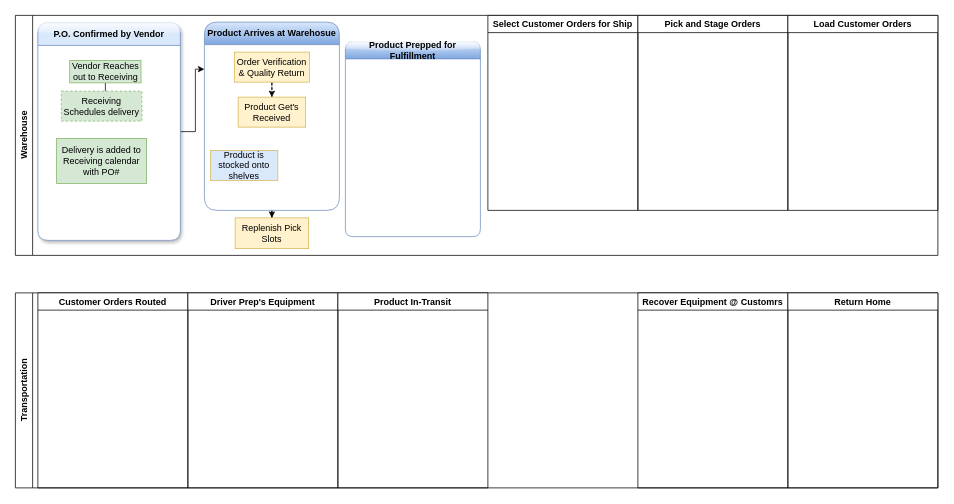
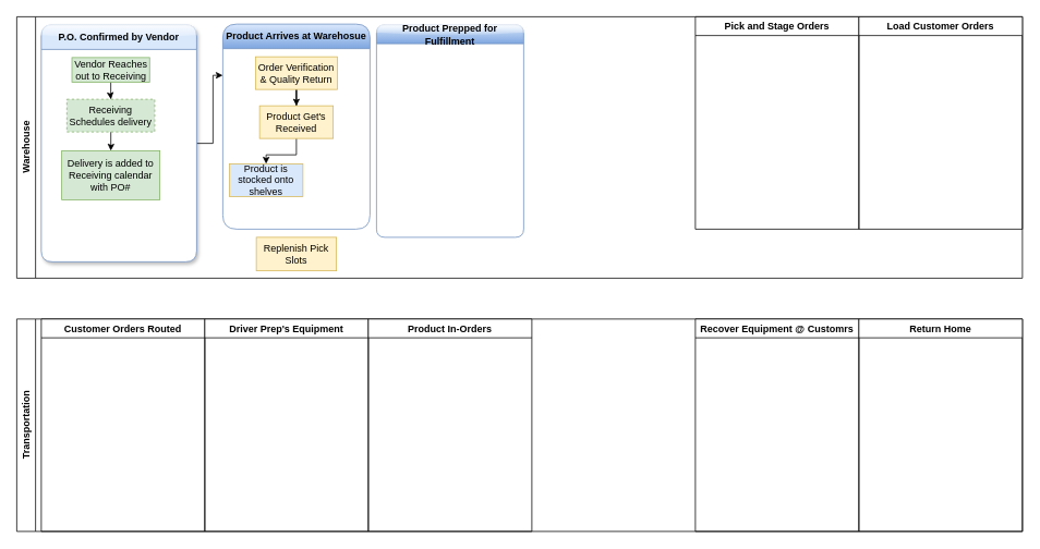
  <mxCell id="0" />
  <mxCell id="1" parent="0" />
  <mxCell id="2" value="Warehouse" style="swimlane;horizontal=0;whiteSpace=wrap;html=1;" parent="1" vertex="1"><mxGeometry x="20" y="20" width="1230" height="320" as="geometry"><mxRectangle x="60" y="-680" width="40" height="140" as="alternateBounds" /></mxGeometry></mxCell>
  <mxCell id="3" style="edgeStyle=orthogonalEdgeStyle;rounded=0;orthogonalLoop=1;jettySize=auto;html=1;exitX=1;exitY=0.5;exitDx=0;exitDy=0;entryX=0;entryY=0.25;entryDx=0;entryDy=0;" parent="2" source="4" target="11" edge="1"><mxGeometry relative="1" as="geometry" /></mxCell>
  <mxCell id="4" value="P.O. Confirmed by Vendor" style="swimlane;whiteSpace=wrap;html=1;startSize=30;fillColor=#dae8fc;strokeColor=#6c8ebf;gradientColor=none;swimlaneFillColor=default;textShadow=0;labelBackgroundColor=none;rounded=1;glass=1;shadow=1;" parent="2" vertex="1"><mxGeometry x="30" y="10" width="190" height="290" as="geometry"><mxRectangle x="30" width="90" height="30" as="alternateBounds" /></mxGeometry></mxCell>
  <mxCell id="5" value="" style="edgeStyle=orthogonalEdgeStyle;rounded=0;orthogonalLoop=1;jettySize=auto;html=1;" parent="4" source="6" target="8" edge="1"><mxGeometry relative="1" as="geometry" /></mxCell>
- <mxCell id="6" value="Vendor Reaches out to Receiving" style="rounded=0;whiteSpace=wrap;html=1;fillColor=#d5e8d4;strokeColor=#82b366;" parent="4" vertex="1"><mxGeometry x="42.5" y="50" width="95" height="30" as="geometry" /></mxCell>
+ <mxCell id="6" value="Vendor Reaches out to Receiving" style="rounded=0;whiteSpace=wrap;html=1;fillColor=#d5e8d4;strokeColor=#82b366;" parent="4" vertex="1"><mxGeometry x="37.5" y="40" width="95" height="30" as="geometry" /></mxCell>
+ <mxCell id="7" value="" style="edgeStyle=orthogonalEdgeStyle;rounded=0;orthogonalLoop=1;jettySize=auto;html=1;" parent="4" source="8" target="9" edge="1"><mxGeometry relative="1" as="geometry" /></mxCell>
  <mxCell id="8" value="Receiving Schedules delivery" style="whiteSpace=wrap;html=1;rounded=0;fillColor=#d5e8d4;strokeColor=#82b366;dashed=1;" parent="4" vertex="1"><mxGeometry x="31.25" y="91" width="107.5" height="40" as="geometry" /></mxCell>
  <mxCell id="9" value="Delivery is added to Receiving calendar with PO#" style="whiteSpace=wrap;html=1;rounded=0;fillColor=#d5e8d4;strokeColor=#82b366;" parent="4" vertex="1"><mxGeometry x="25" y="154" width="120" height="60" as="geometry" /></mxCell>
- <mxCell id="10" value="" style="edgeStyle=orthogonalEdgeStyle;rounded=0;orthogonalLoop=1;jettySize=auto;html=1;" parent="2" source="11" target="21" edge="1"><mxGeometry relative="1" as="geometry" /></mxCell>
  <mxCell id="11" value="Product Arrives at Warehosue" style="swimlane;whiteSpace=wrap;html=1;startSize=30;rounded=1;glass=0;fillColor=#dae8fc;gradientColor=#7ea6e0;strokeColor=#6c8ebf;swimlaneFillColor=default;arcSize=19;" parent="2" vertex="1"><mxGeometry x="252" y="9" width="180" height="251" as="geometry"><mxRectangle x="250" y="9" width="200" height="30" as="alternateBounds" /></mxGeometry></mxCell>
- <mxCell id="12" value="" style="edgeStyle=orthogonalEdgeStyle;rounded=0;orthogonalLoop=1;jettySize=auto;html=1;dashed=1;" parent="11" source="13" target="15" edge="1"><mxGeometry relative="1" as="geometry" /></mxCell>
+ <mxCell id="12" value="" style="edgeStyle=orthogonalEdgeStyle;rounded=0;orthogonalLoop=1;jettySize=auto;html=1;" parent="11" source="13" target="15" edge="1"><mxGeometry relative="1" as="geometry" /></mxCell>
  <mxCell id="13" value="Order Verification &amp;amp; Quality Return" style="rounded=0;whiteSpace=wrap;html=1;fillColor=#fff2cc;strokeColor=#d6b656;" parent="11" vertex="1"><mxGeometry x="40" y="40" width="100" height="40" as="geometry" /></mxCell>
+ <mxCell id="14" value="" style="edgeStyle=orthogonalEdgeStyle;rounded=0;orthogonalLoop=1;jettySize=auto;html=1;" parent="11" source="15" target="16" edge="1"><mxGeometry relative="1" as="geometry" /></mxCell>
  <mxCell id="15" value="Product Get's Received" style="rounded=0;whiteSpace=wrap;html=1;fillColor=#fff2cc;strokeColor=#d6b656;" parent="11" vertex="1"><mxGeometry x="45" y="100" width="90" height="40" as="geometry" /></mxCell>
  <mxCell id="16" value="Product is stocked onto shelves" style="whiteSpace=wrap;html=1;fillColor=#dae8fc;strokeColor=#d6b656;rounded=0;" parent="11" vertex="1"><mxGeometry x="8" y="171" width="90" height="40" as="geometry" /></mxCell>
- <mxCell id="17" value="Product Prepped for Fulfillment" style="swimlane;whiteSpace=wrap;html=1;startSize=23;fillColor=#dae8fc;strokeColor=#6c8ebf;swimlaneFillColor=default;gradientColor=#7ea6e0;rounded=1;glass=1;" parent="2" vertex="1"><mxGeometry x="440" y="35" width="180" height="260" as="geometry" /></mxCell>
- <mxCell id="18" value="Select Customer Orders for Ship" style="swimlane;whiteSpace=wrap;html=1;startSize=23;" parent="2" vertex="1"><mxGeometry x="630" width="200" height="260" as="geometry" /></mxCell>
+ <mxCell id="17" value="Product Prepped for Fulfillment" style="swimlane;whiteSpace=wrap;html=1;startSize=23;fillColor=#dae8fc;strokeColor=#6c8ebf;swimlaneFillColor=default;gradientColor=#7ea6e0;rounded=1;glass=1;" parent="2" vertex="1"><mxGeometry x="440" y="10" width="180" height="260" as="geometry" /></mxCell>
  <mxCell id="19" value="Pick and Stage Orders" style="swimlane;whiteSpace=wrap;html=1;startSize=23;" parent="2" vertex="1"><mxGeometry x="830" width="200" height="260" as="geometry" /></mxCell>
  <mxCell id="20" value="Load Customer Orders" style="swimlane;whiteSpace=wrap;html=1;startSize=23;" parent="2" vertex="1"><mxGeometry x="1030" width="200" height="260" as="geometry" /></mxCell>
  <mxCell id="21" value="Replenish Pick Slots" style="whiteSpace=wrap;html=1;fillColor=#fff2cc;strokeColor=#d6b656;rounded=0;" parent="2" vertex="1"><mxGeometry x="293" y="270" width="98" height="41" as="geometry" /></mxCell>
  <mxCell id="22" value="Transportation" style="swimlane;horizontal=0;whiteSpace=wrap;html=1;" parent="1" vertex="1"><mxGeometry x="20" y="390" width="1230" height="260" as="geometry"><mxRectangle x="50" y="140" width="40" height="140" as="alternateBounds" /></mxGeometry></mxCell>
  <mxCell id="23" value="Customer Orders Routed" style="swimlane;whiteSpace=wrap;html=1;startSize=23;" parent="22" vertex="1"><mxGeometry x="30" width="200" height="260" as="geometry"><mxRectangle x="30" width="90" height="30" as="alternateBounds" /></mxGeometry></mxCell>
  <mxCell id="24" value="Driver Prep's Equipment" style="swimlane;whiteSpace=wrap;html=1;startSize=23;" parent="22" vertex="1"><mxGeometry x="230" width="200" height="260" as="geometry" /></mxCell>
- <mxCell id="25" value="Product In-Transit" style="swimlane;whiteSpace=wrap;html=1;startSize=23;" parent="22" vertex="1"><mxGeometry x="430" width="200" height="260" as="geometry" /></mxCell>
+ <mxCell id="25" value="Product In-Orders" style="swimlane;whiteSpace=wrap;html=1;startSize=23;" parent="22" vertex="1"><mxGeometry x="430" width="200" height="260" as="geometry" /></mxCell>
  <mxCell id="26" value="Recover Equipment @ Customrs" style="swimlane;whiteSpace=wrap;html=1;startSize=23;" parent="22" vertex="1"><mxGeometry x="830" width="200" height="260" as="geometry" /></mxCell>
  <mxCell id="27" value="Return Home" style="swimlane;whiteSpace=wrap;html=1;startSize=23;" parent="22" vertex="1"><mxGeometry x="1030" width="200" height="260" as="geometry" /></mxCell>
